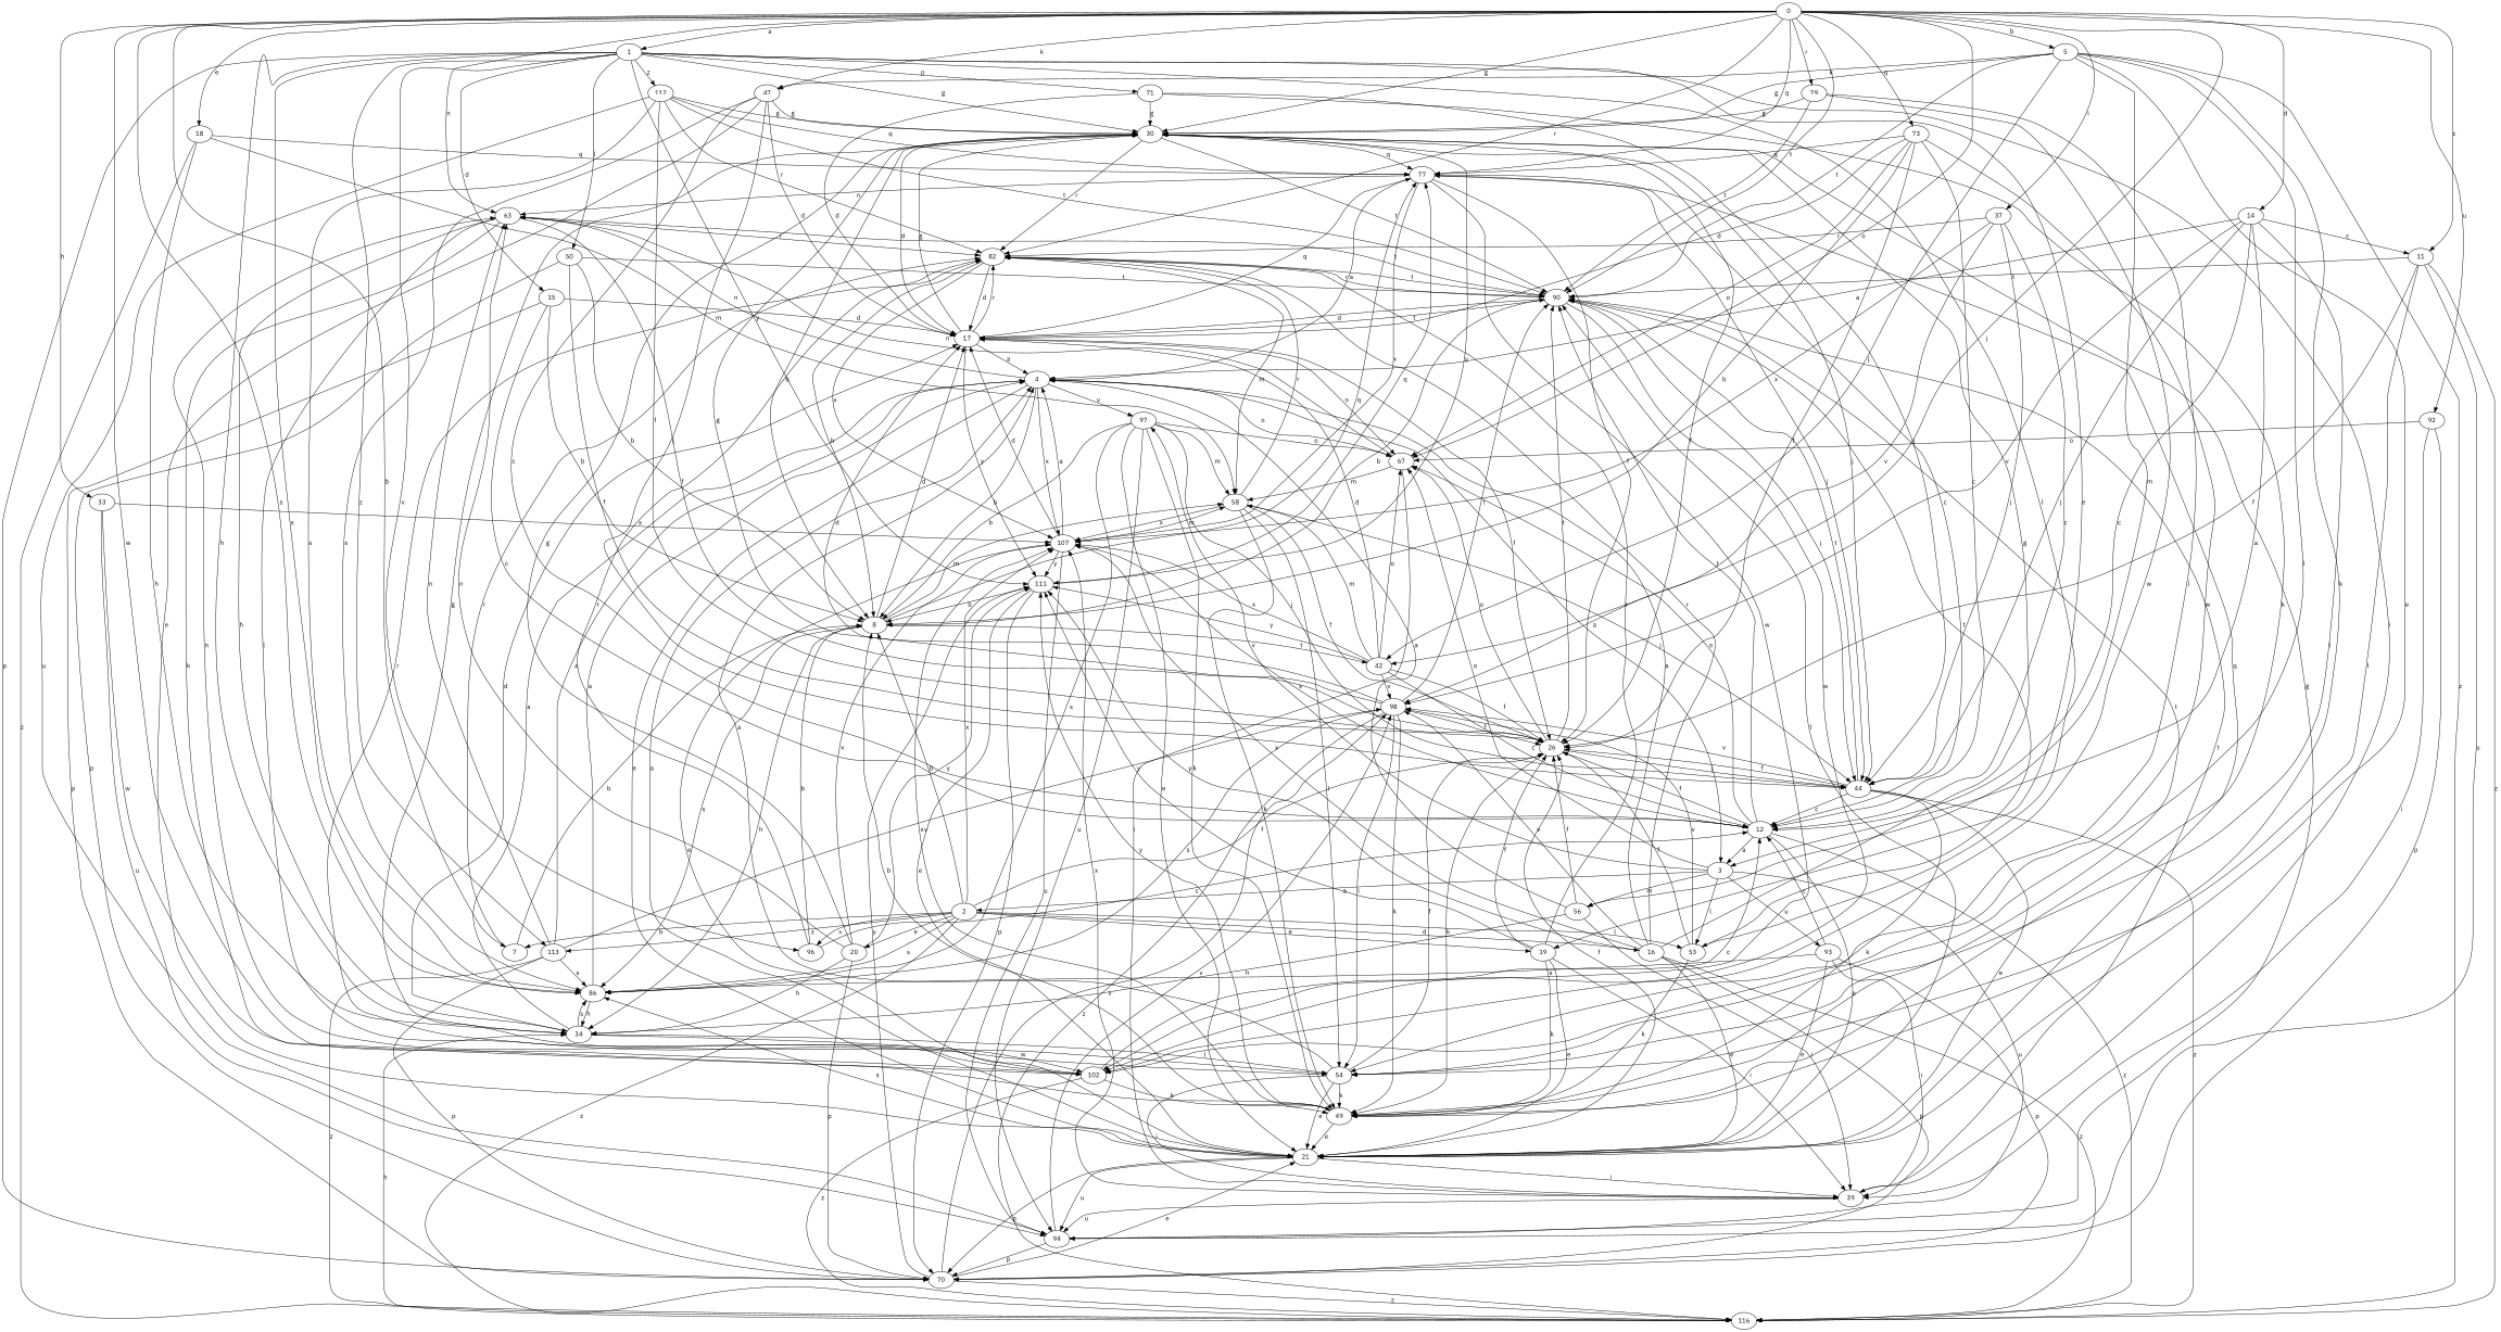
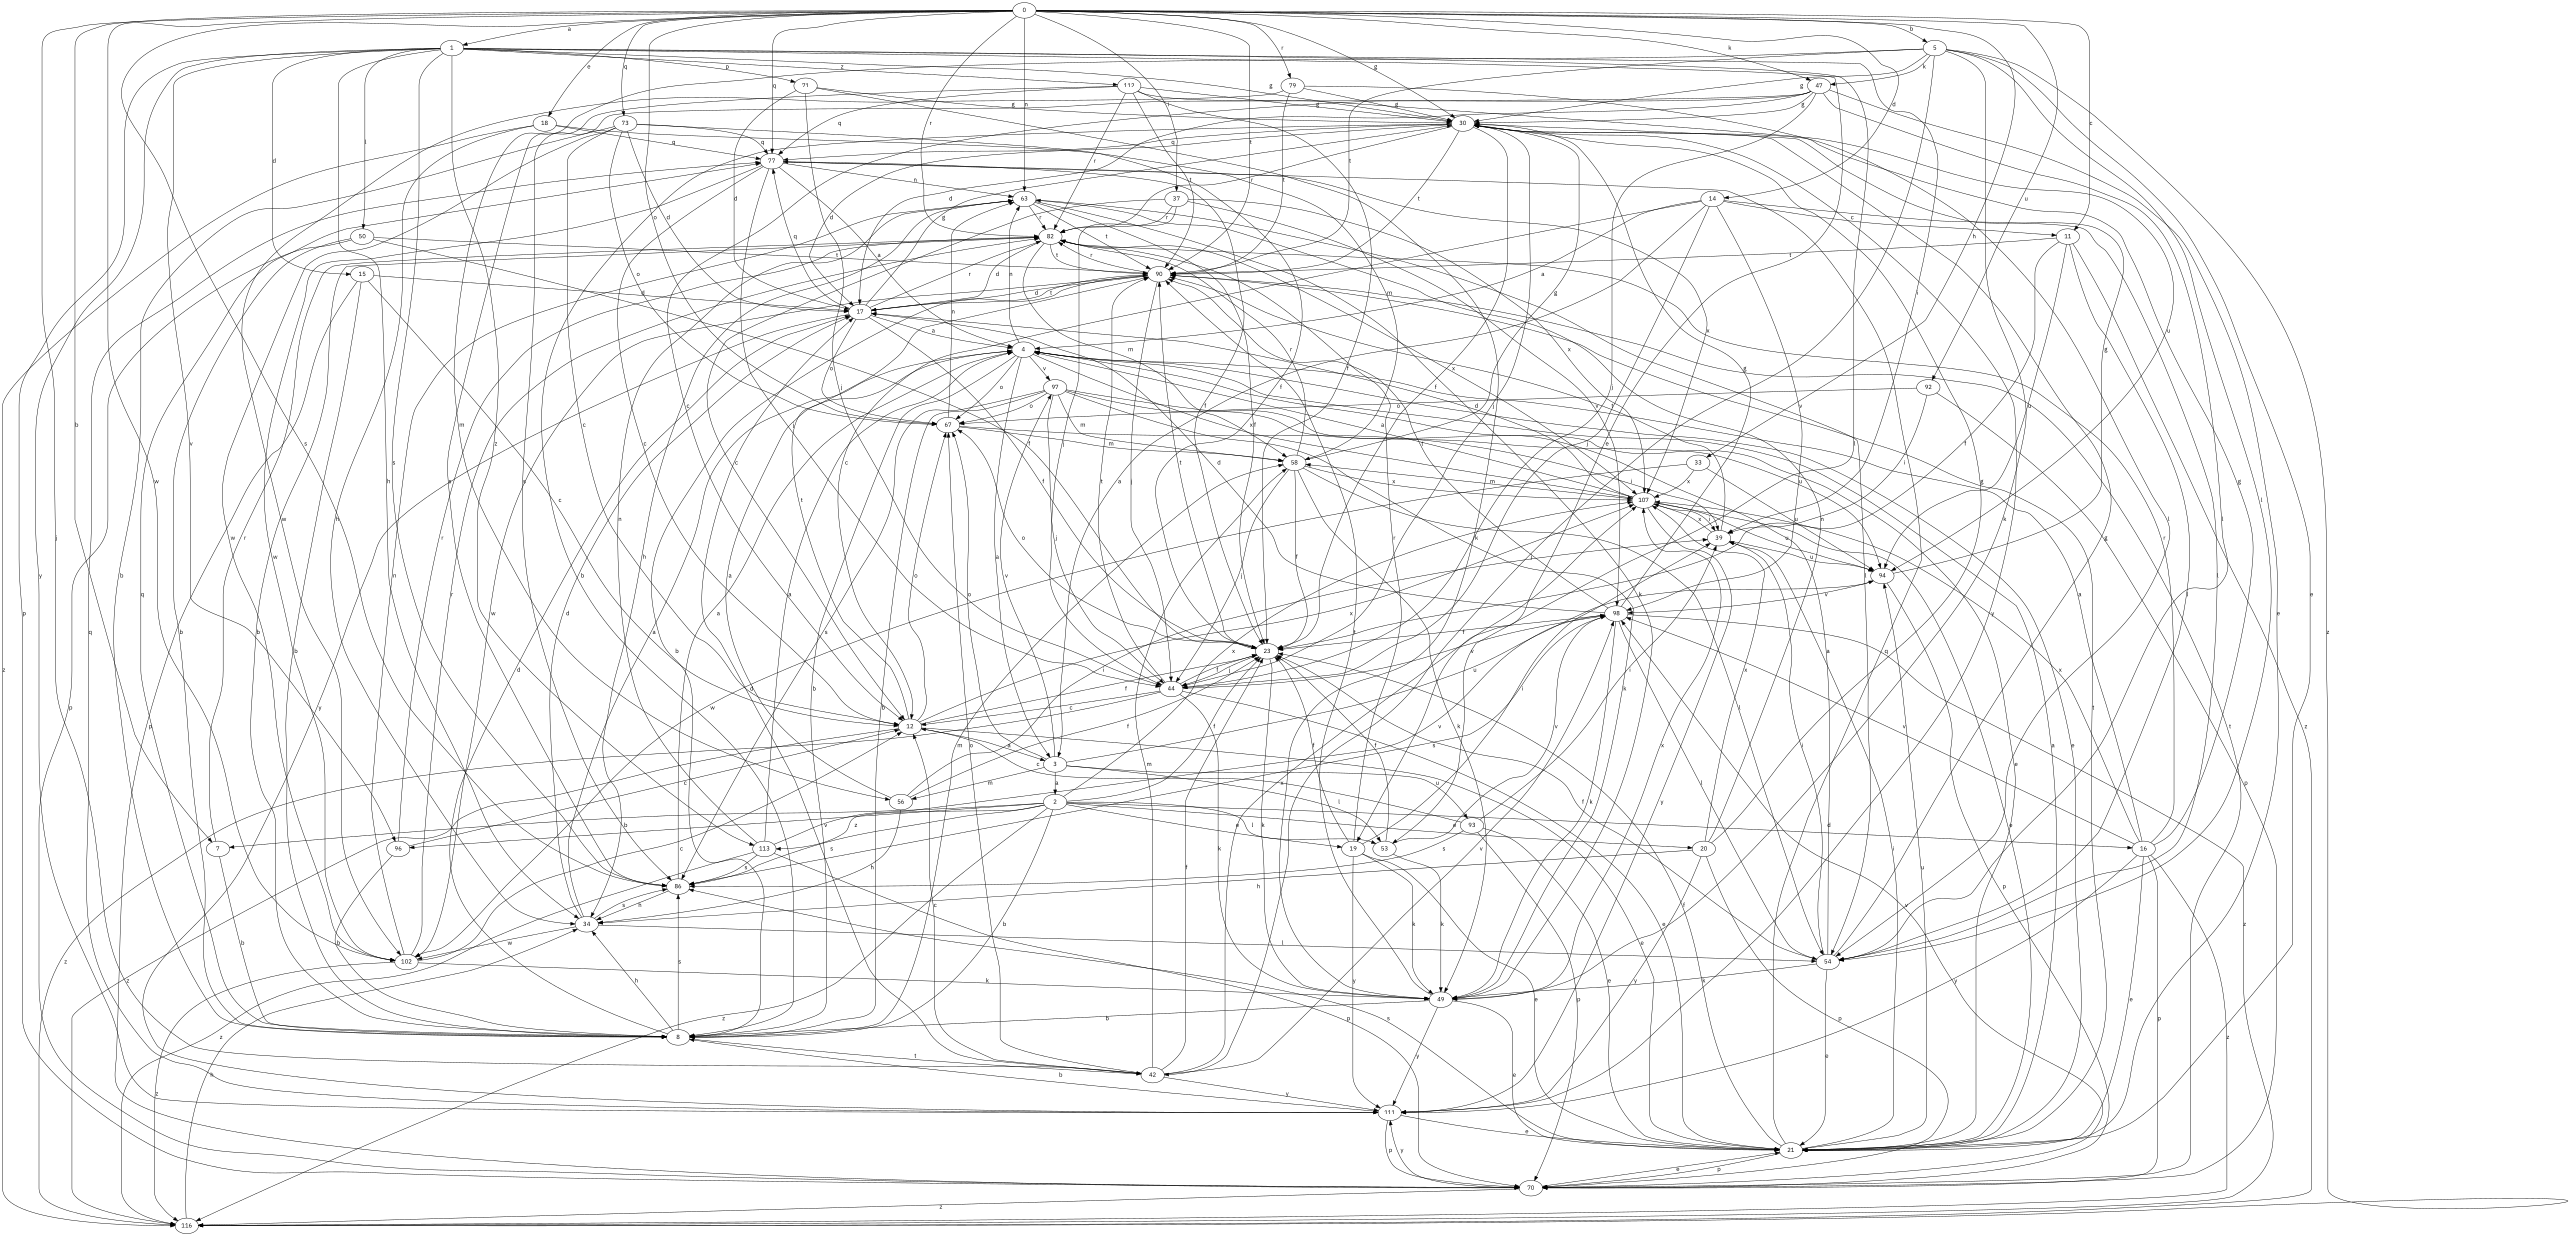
  strict digraph {
    fontname="IBM Plex Sans"
    node [fontname="IBM Plex Sans"]
    edge [fontname="IBM Plex Sans"]
    0
    1
    5
    7
    11
    14
    18
    30
    33
    37
    42
    47
    63
    67
    73
    77
    79
    82
    86
    90
    92
    102
    15
    19
    34
    39
    50
    53
    71
    n30 [label=70]
    96
    111
    112
    113
    116
    56
    21
    49
    54
    8
-   26
+   26 [label=23]
    94
    3
    4
    12
    44
    98
    58
    17
    107
    2
    16
    20
    93
    97
    0 -> 1 [label=a]
    0 -> 5 [label=b]
    0 -> 7 [label=b]
    0 -> 11 [label=c]
    0 -> 14 [label=d]
    0 -> 18 [label=e]
    0 -> 30 [label=g]
    0 -> 33 [label=h]
    0 -> 37 [label=i]
    0 -> 42 [label=j]
    0 -> 47 [label=k]
    0 -> 63 [label=n]
    0 -> 67 [label=o]
    0 -> 73 [label=q]
    0 -> 77 [label=q]
    0 -> 79 [label=r]
    0 -> 82 [label=r]
    0 -> 86 [label=s]
    0 -> 90 [label=t]
    0 -> 92 [label=u]
    0 -> 102 [label=w]
    1 -> 30 [label=g]
    1 -> 86 [label=s]
    1 -> 15 [label=d]
    1 -> 19 [label=e]
    1 -> 34 [label=h]
    1 -> 39 [label=i]
    1 -> 50 [label=l]
    1 -> 53 [label=l]
    1 -> 71 [label=p]
    1 -> n30 [label=p]
    1 -> 96 [label=v]
    1 -> 111 [label=y]
    1 -> 112 [label=z]
    1 -> 113 [label=z]
    5 -> 30 [label=g]
    5 -> 42 [label=j]
    5 -> 47 [label=k]
    5 -> 90 [label=t]
    5 -> 116 [label=z]
    5 -> 56 [label=m]
    5 -> 21 [label=e]
    5 -> 49 [label=k]
    5 -> 54 [label=l]
    7 -> 82 [label=r]
    7 -> 8 [label=b]
    11 -> 90 [label=t]
    11 -> 116 [label=z]
    11 -> 54 [label=l]
    11 -> 26 [label=f]
    11 -> 94 [label=u]
    14 -> 11 [label=c]
    14 -> 54 [label=l]
    14 -> 3 [label=a]
    14 -> 4 [label=a]
    14 -> 12 [label=c]
    14 -> 44 [label=j]
    14 -> 98 [label=v]
    18 -> 77 [label=q]
    18 -> 34 [label=h]
    18 -> 116 [label=z]
    18 -> 58 [label=m]
    30 -> 77 [label=q]
    30 -> 82 [label=r]
    30 -> 90 [label=t]
    30 -> 111 [label=y]
    30 -> 8 [label=b]
    30 -> 26 [label=f]
    30 -> 44 [label=j]
    30 -> 17 [label=d]
    33 -> 102 [label=w]
    33 -> 94 [label=u]
    33 -> 107 [label=x]
    37 -> 82 [label=r]
    37 -> 12 [label=c]
    37 -> 44 [label=j]
    37 -> 98 [label=v]
    37 -> 107 [label=x]
    42 -> 67 [label=o]
    42 -> 111 [label=y]
    42 -> 26 [label=f]
    42 -> 12 [label=c]
    42 -> 98 [label=v]
    42 -> 58 [label=m]
    42 -> 17 [label=d]
    42 -> 107 [label=x]
    47 -> 30 [label=g]
    47 -> 86 [label=s]
    47 -> 21 [label=e]
+   47 -> 54 [label=l]
    47 -> 12 [label=c]
    47 -> 44 [label=j]
    47 -> 17 [label=d]
    63 -> 82 [label=r]
    63 -> 90 [label=t]
    63 -> 34 [label=h]
    63 -> 49 [label=k]
    63 -> 54 [label=l]
    63 -> 26 [label=f]
    67 -> 63 [label=n]
    67 -> 39 [label=i]
    67 -> 58 [label=m]
    73 -> 67 [label=o]
    73 -> 77 [label=q]
    73 -> 102 [label=w]
    73 -> 8 [label=b]
    73 -> 26 [label=f]
    73 -> 12 [label=c]
    73 -> 17 [label=d]
    77 -> 63 [label=n]
    77 -> 102 [label=w]
    77 -> 26 [label=f]
    77 -> 4 [label=a]
    77 -> 12 [label=c]
    77 -> 44 [label=j]
    77 -> 107 [label=x]
    79 -> 30 [label=g]
    79 -> 90 [label=t]
    79 -> 102 [label=w]
    79 -> 54 [label=l]
    82 -> 90 [label=t]
    82 -> 8 [label=b]
    82 -> 58 [label=m]
    82 -> 17 [label=d]
    82 -> 107 [label=x]
    86 -> 34 [label=h]
    86 -> 4 [label=a]
    90 -> 82 [label=r]
    90 -> 102 [label=w]
    90 -> 8 [label=b]
    90 -> 44 [label=j]
    90 -> 17 [label=d]
    92 -> 67 [label=o]
    92 -> 39 [label=i]
    92 -> n30 [label=p]
    102 -> 63 [label=n]
    102 -> 82 [label=r]
    102 -> 116 [label=z]
    102 -> 49 [label=k]
    102 -> 12 [label=c]
    15 -> n30 [label=p]
    15 -> 8 [label=b]
    15 -> 12 [label=c]
    15 -> 17 [label=d]
    19 -> 82 [label=r]
    19 -> 39 [label=i]
    19 -> 111 [label=y]
    19 -> 21 [label=e]
    19 -> 49 [label=k]
    19 -> 26 [label=f]
    34 -> 86 [label=s]
    34 -> 102 [label=w]
    34 -> 54 [label=l]
    34 -> 4 [label=a]
    34 -> 17 [label=d]
    39 -> 90 [label=t]
    39 -> 94 [label=u]
    39 -> 107 [label=x]
    50 -> 90 [label=t]
    50 -> n30 [label=p]
    50 -> 8 [label=b]
    50 -> 26 [label=f]
    53 -> 49 [label=k]
    53 -> 26 [label=f]
    53 -> 98 [label=v]
    71 -> 30 [label=g]
    71 -> 49 [label=k]
    71 -> 44 [label=j]
    71 -> 17 [label=d]
-   53 -> 90 [label=t]
+   n30 -> 90 [label=t]
    n30 -> 111 [label=y]
    n30 -> 116 [label=z]
    n30 -> 21 [label=e]
    n30 -> 98 [label=v]
    96 -> 82 [label=r]
    96 -> 8 [label=b]
    96 -> 12 [label=c]
    111 -> 77 [label=q]
    111 -> n30 [label=p]
    111 -> 21 [label=e]
    111 -> 8 [label=b]
    112 -> 30 [label=g]
    112 -> 77 [label=q]
    112 -> 82 [label=r]
    112 -> 86 [label=s]
    112 -> 90 [label=t]
    112 -> 26 [label=f]
    112 -> 94 [label=u]
    113 -> 63 [label=n]
    113 -> 86 [label=s]
    113 -> n30 [label=p]
    113 -> 116 [label=z]
    113 -> 4 [label=a]
    113 -> 98 [label=v]
    116 -> 34 [label=h]
    56 -> 34 [label=h]
    56 -> 39 [label=i]
    56 -> 26 [label=f]
    56 -> 4 [label=a]
    21 -> 77 [label=q]
    21 -> 86 [label=s]
    21 -> 90 [label=t]
    21 -> 39 [label=i]
    21 -> n30 [label=p]
    21 -> 26 [label=f]
    21 -> 94 [label=u]
    21 -> 4 [label=a]
    49 -> 90 [label=t]
    49 -> 111 [label=y]
    49 -> 21 [label=e]
    49 -> 8 [label=b]
    49 -> 107 [label=x]
    54 -> 30 [label=g]
    54 -> 39 [label=i]
    54 -> 21 [label=e]
    54 -> 49 [label=k]
    54 -> 26 [label=f]
    54 -> 4 [label=a]
    8 -> 42 [label=t]
    8 -> 77 [label=q]
    8 -> 86 [label=s]
    8 -> 34 [label=h]
    8 -> 58 [label=m]
    8 -> 17 [label=d]
    26 -> 67 [label=o]
    26 -> 90 [label=t]
    26 -> 49 [label=k]
    26 -> 44 [label=j]
    94 -> 30 [label=g]
    94 -> n30 [label=p]
    94 -> 98 [label=v]
    3 -> 67 [label=o]
    3 -> 53 [label=l]
    3 -> 56 [label=m]
    3 -> 94 [label=u]
    3 -> 2 [label=a]
    3 -> 93 [label=u]
    3 -> 97 [label=v]
    4 -> 63 [label=n]
    4 -> 67 [label=o]
    4 -> 21 [label=e]
    4 -> 8 [label=b]
    4 -> 3 [label=a]
    4 -> 107 [label=x]
    4 -> 97 [label=v]
    12 -> 67 [label=o]
    12 -> 90 [label=t]
    12 -> 116 [label=z]
    12 -> 21 [label=e]
    12 -> 26 [label=f]
    12 -> 3 [label=a]
    12 -> 107 [label=x]
    44 -> 90 [label=t]
    44 -> 116 [label=z]
    44 -> 21 [label=e]
    44 -> 49 [label=k]
    44 -> 26 [label=f]
    44 -> 12 [label=c]
    44 -> 98 [label=v]
    98 -> 30 [label=g]
    98 -> 86 [label=s]
    98 -> 90 [label=t]
    98 -> 116 [label=z]
    98 -> 49 [label=k]
    98 -> 54 [label=l]
    98 -> 26 [label=f]
    98 -> 17 [label=d]
+   58 -> 30 [label=g]
    58 -> 82 [label=r]
    58 -> 49 [label=k]
    58 -> 54 [label=l]
    58 -> 26 [label=f]
    58 -> 44 [label=j]
    58 -> 107 [label=x]
    17 -> 30 [label=g]
    17 -> 67 [label=o]
    17 -> 77 [label=q]
    17 -> 82 [label=r]
    17 -> 90 [label=t]
    17 -> 111 [label=y]
    17 -> 26 [label=f]
    17 -> 4 [label=a]
+   107 -> 39 [label=i]
    107 -> 111 [label=y]
    107 -> 21 [label=e]
    107 -> 94 [label=u]
    107 -> 4 [label=a]
    107 -> 58 [label=m]
    107 -> 17 [label=d]
    2 -> 7 [label=b]
    2 -> 86 [label=s]
    2 -> 19 [label=e]
    2 -> 53 [label=l]
    2 -> 96 [label=v]
    2 -> 113 [label=z]
    2 -> 116 [label=z]
    2 -> 8 [label=b]
    2 -> 26 [label=f]
    2 -> 107 [label=x]
    2 -> 16 [label=d]
    2 -> 20 [label=e]
    16 -> 30 [label=g]
    16 -> 82 [label=r]
    16 -> n30 [label=p]
    16 -> 111 [label=y]
    16 -> 116 [label=z]
    16 -> 21 [label=e]
    16 -> 4 [label=a]
    16 -> 98 [label=v]
    16 -> 107 [label=x]
    20 -> 30 [label=g]
    20 -> 63 [label=n]
    20 -> 34 [label=h]
    20 -> n30 [label=p]
    20 -> 111 [label=y]
    20 -> 107 [label=x]
    93 -> 86 [label=s]
    93 -> 39 [label=i]
    93 -> n30 [label=p]
    93 -> 21 [label=e]
    93 -> 12 [label=c]
    97 -> 67 [label=o]
    97 -> 86 [label=s]
    97 -> 21 [label=e]
    97 -> 49 [label=k]
    97 -> 8 [label=b]
    97 -> 94 [label=u]
    97 -> 44 [label=j]
    97 -> 58 [label=m]
  }
